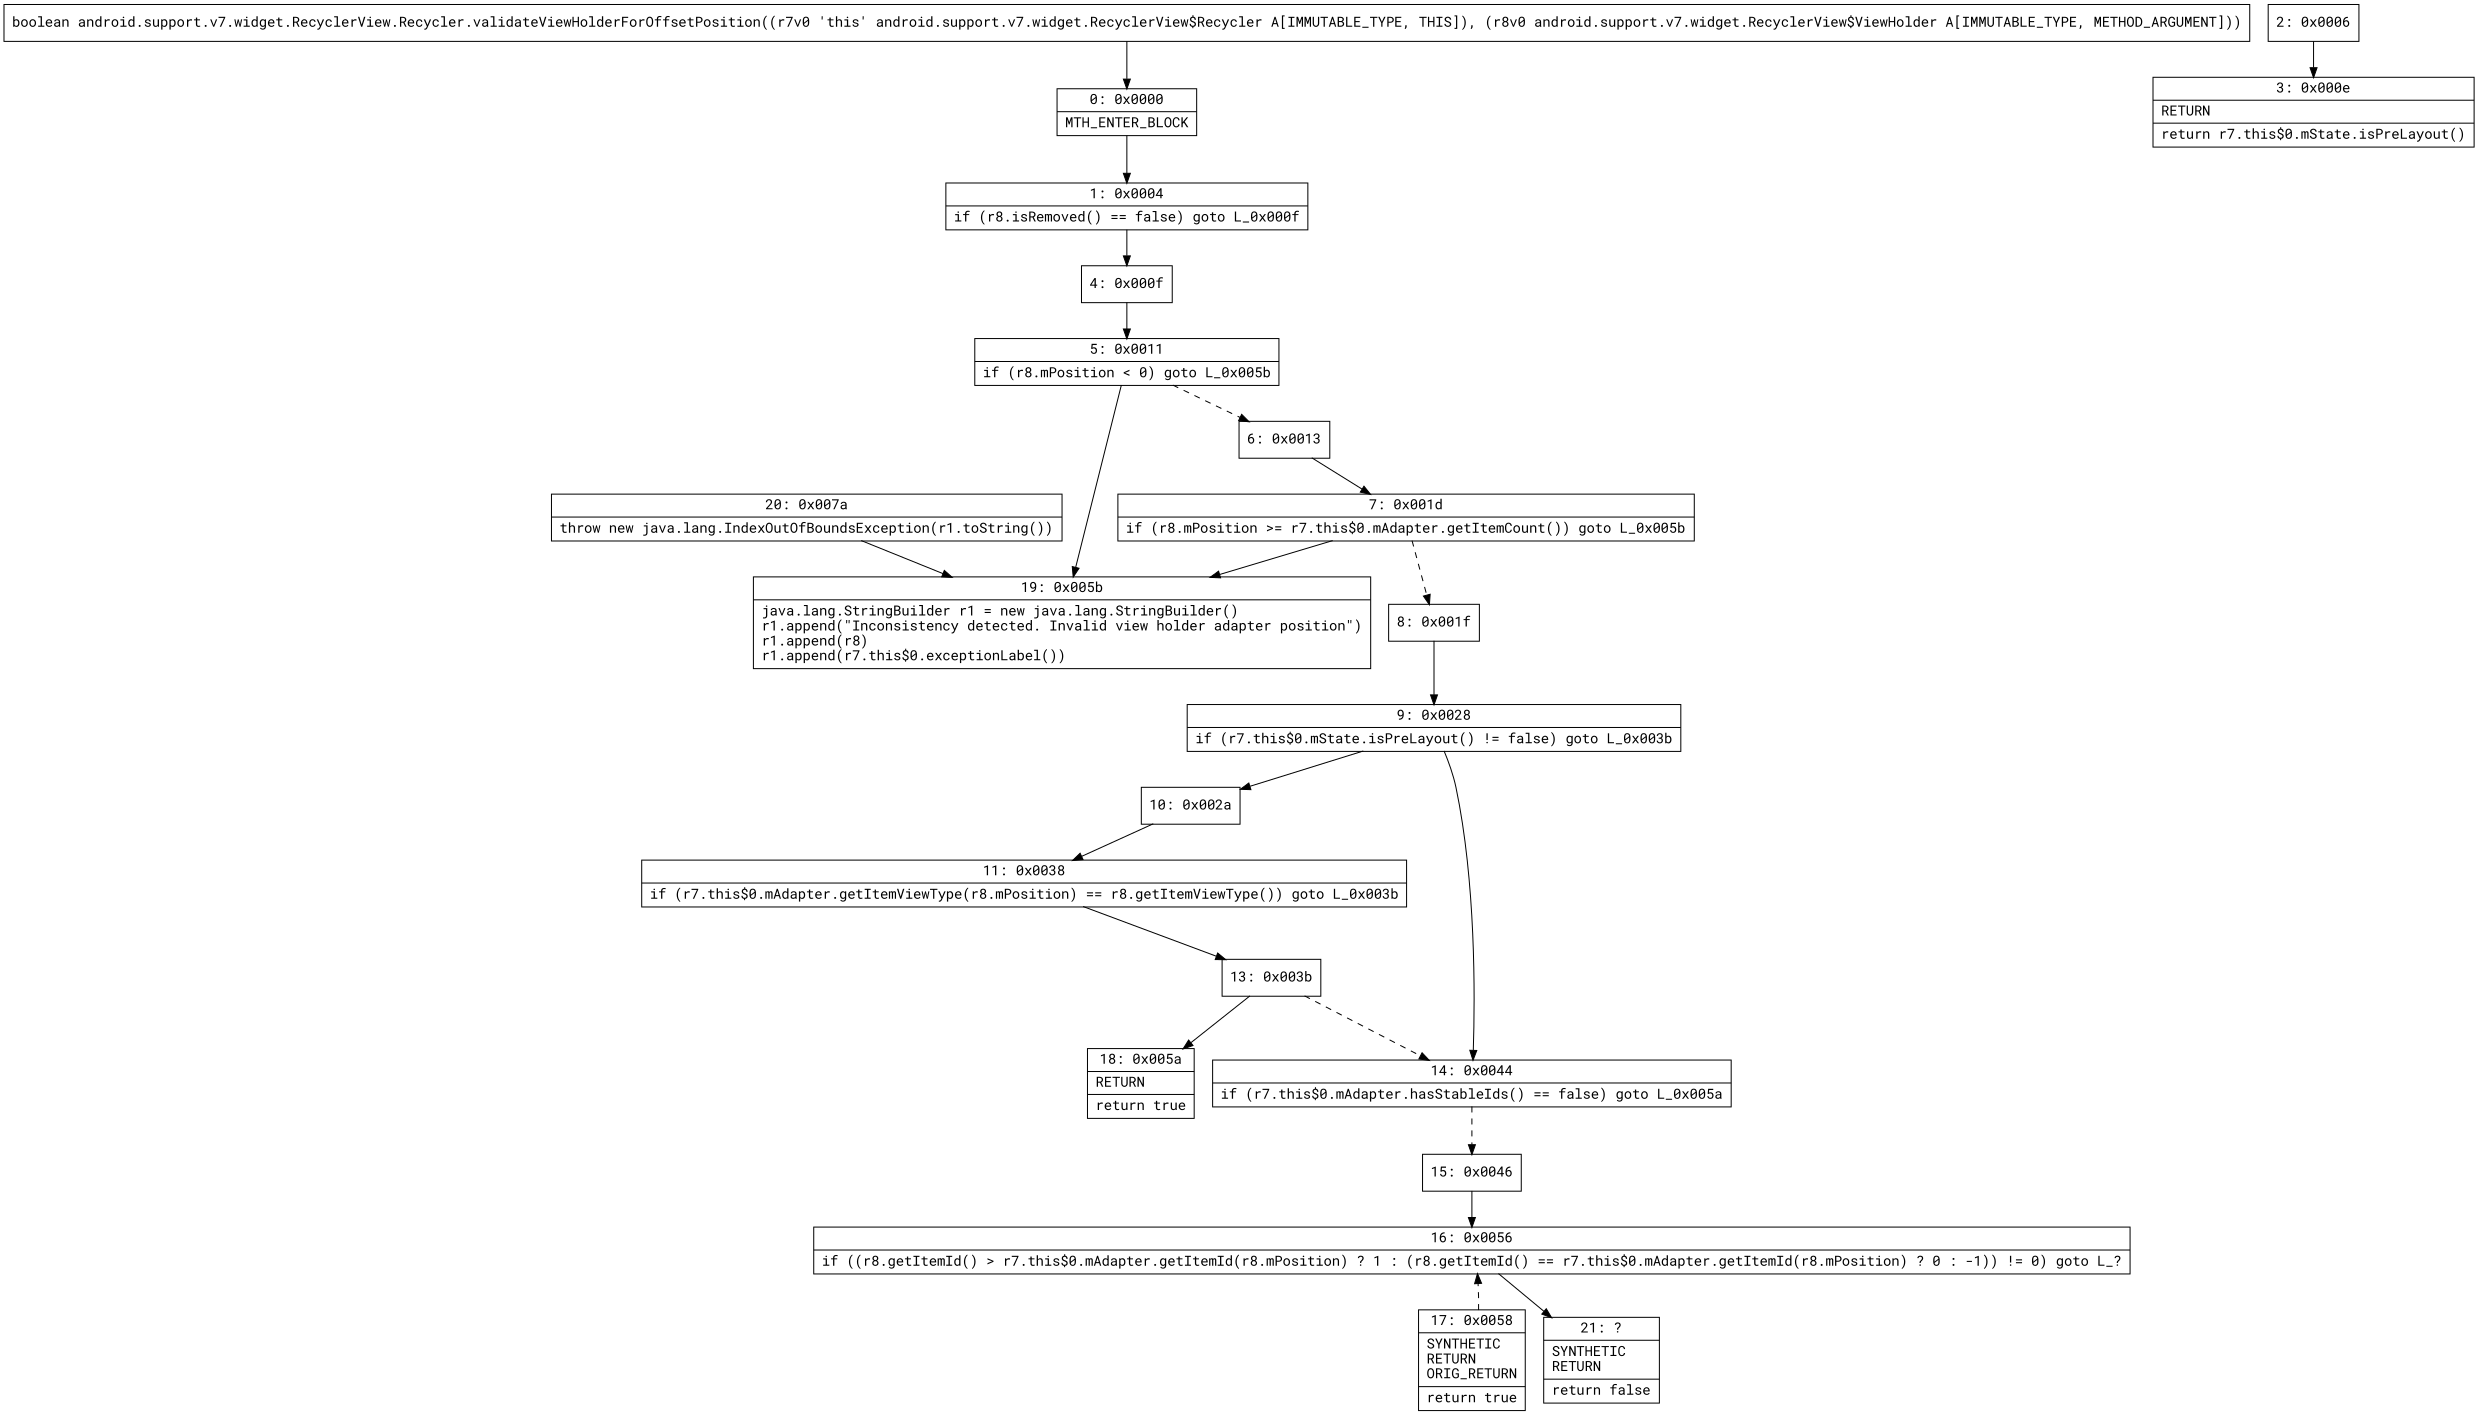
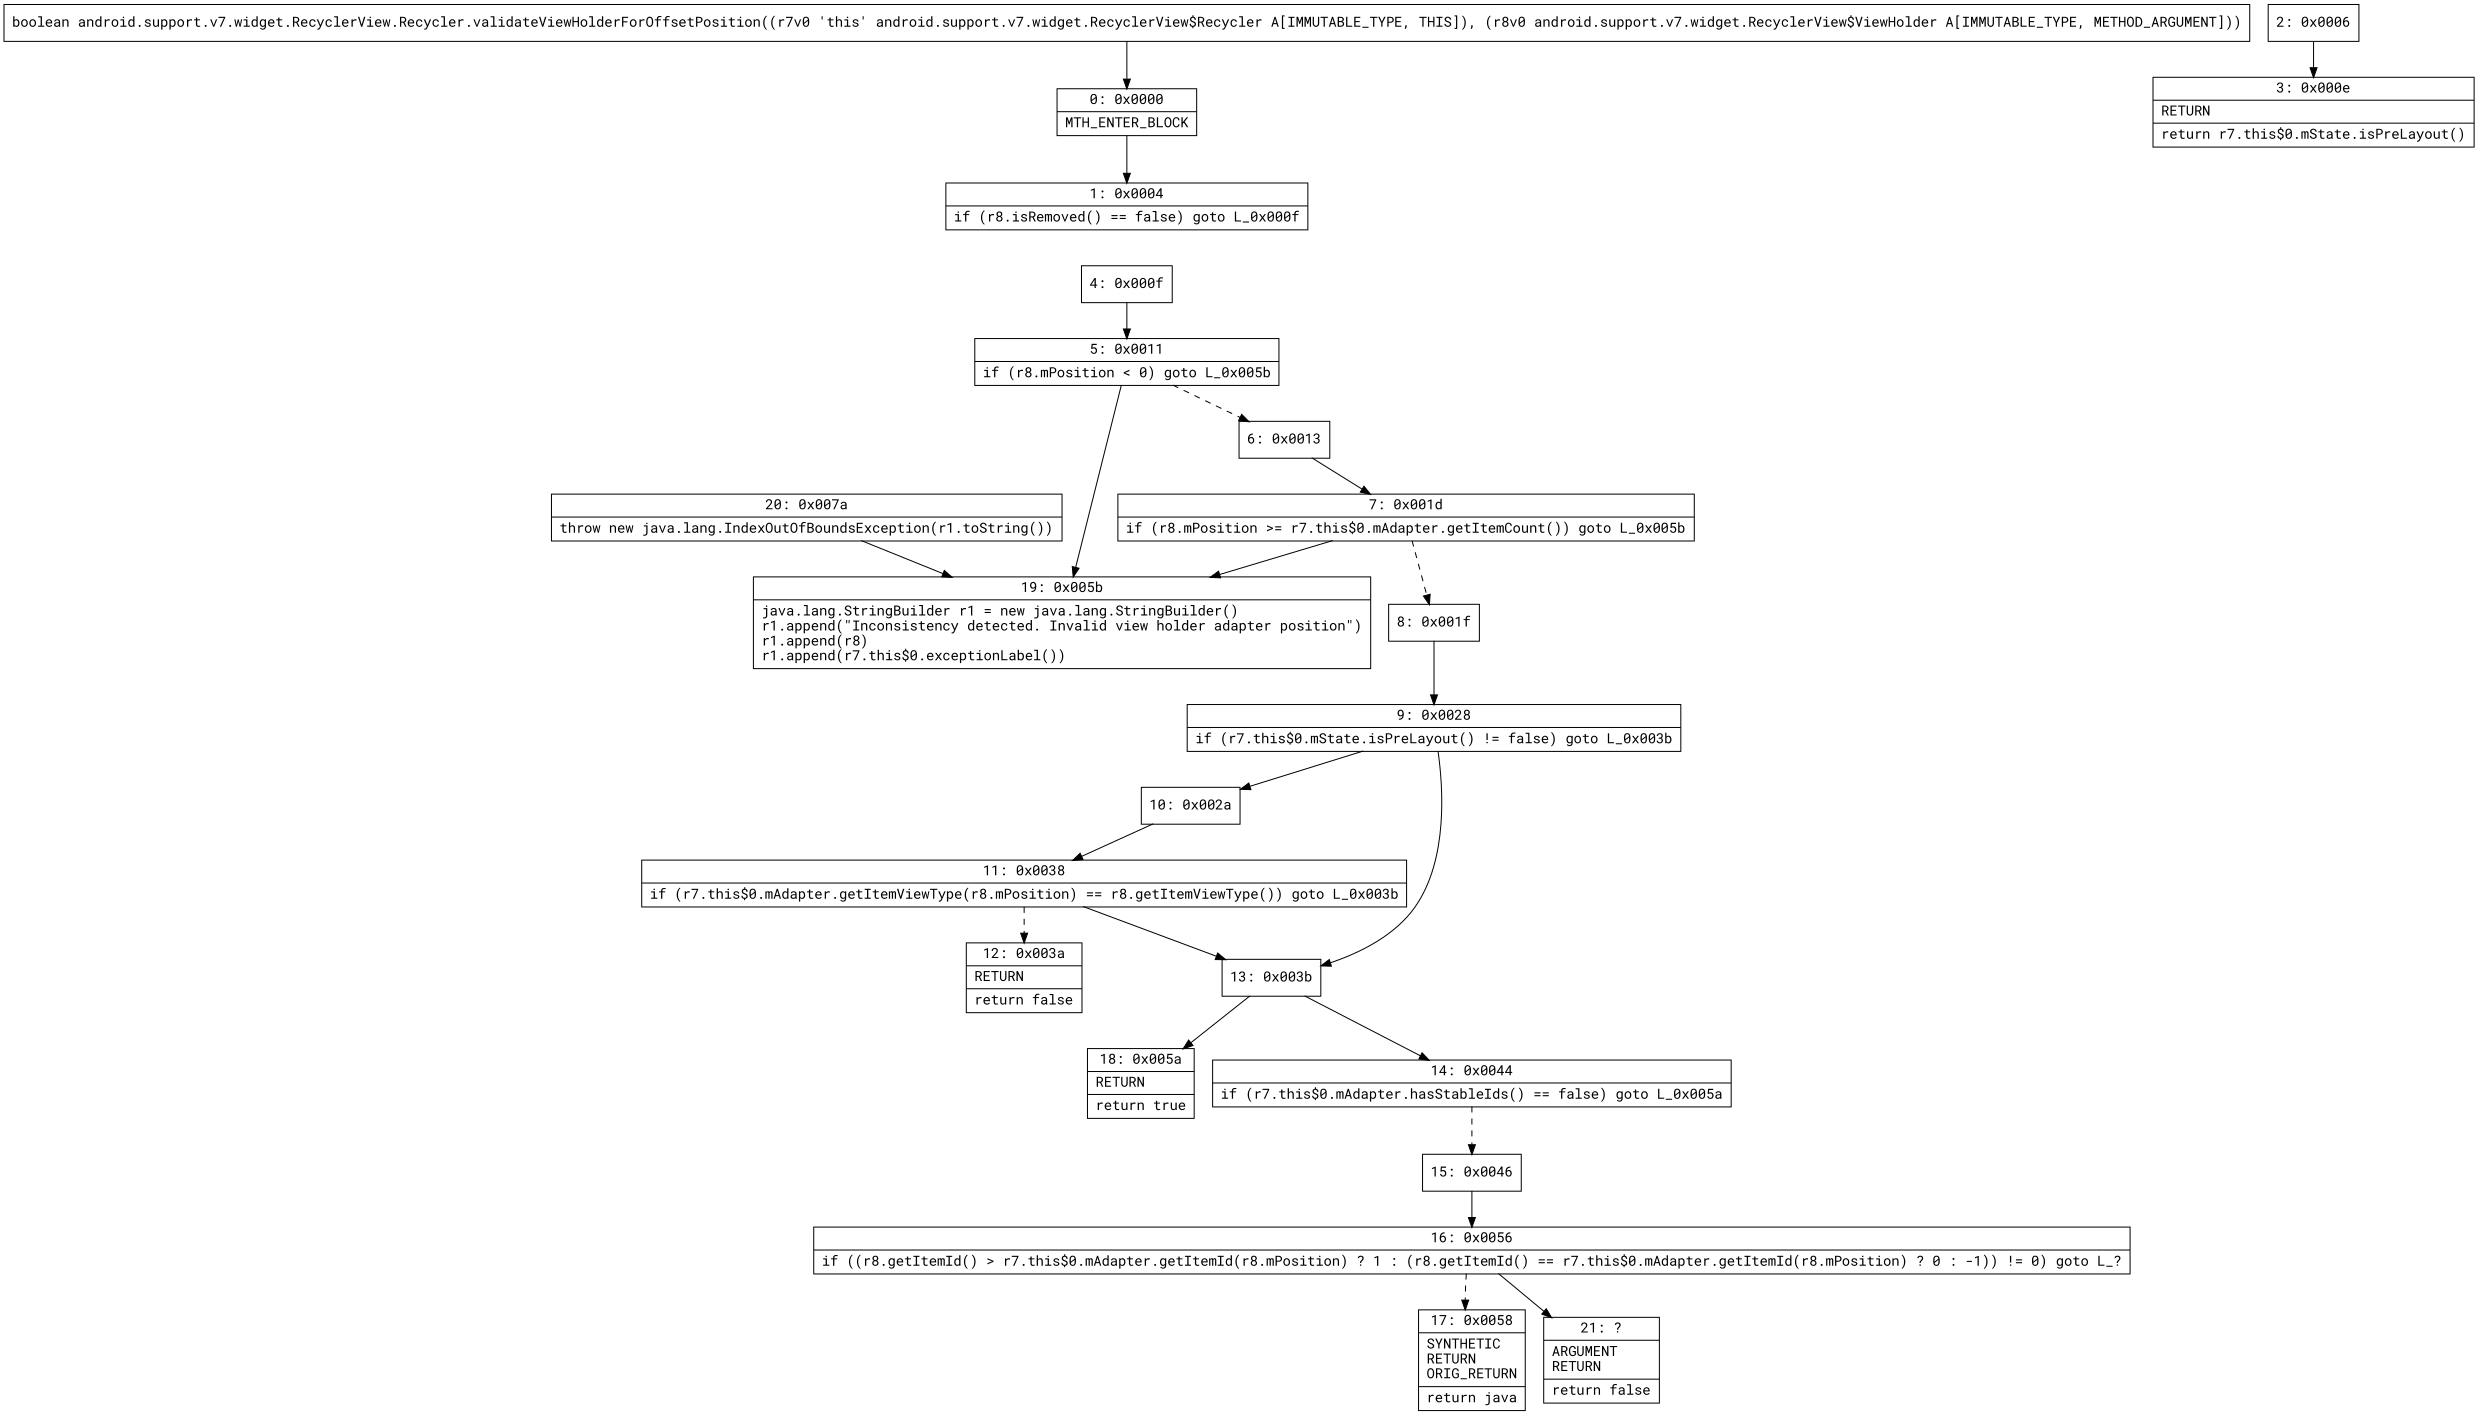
  digraph {
    fontname="Roboto Mono"
    node [fontname="Roboto Mono" shape=record]
    edge [fontname="Roboto Mono"]
    n1 [label="{0\:\ 0x0000|MTH_ENTER_BLOCK\l}"]
    n2 [label="{1\:\ 0x0004|if (r8.isRemoved() == false) goto L_0x000f\l}"]
    n3 [label="{4\:\ 0x000f}"]
    n4 [label="{2\:\ 0x0006}"]
    n5 [label="{3\:\ 0x000e|RETURN\l|return r7.this$0.mState.isPreLayout()\l}"]
    n6 [label="{5\:\ 0x0011|if (r8.mPosition \< 0) goto L_0x005b\l}"]
    n7 [label="{6\:\ 0x0013}"]
    n8 [label="{19\:\ 0x005b|java.lang.StringBuilder r1 = new java.lang.StringBuilder()\lr1.append(\"Inconsistency detected. Invalid view holder adapter position\")\lr1.append(r8)\lr1.append(r7.this$0.exceptionLabel())\l}"]
    n9 [label="{7\:\ 0x001d|if (r8.mPosition \>= r7.this$0.mAdapter.getItemCount()) goto L_0x005b\l}"]
    n10 [label="{8\:\ 0x001f}"]
    n11 [label="{9\:\ 0x0028|if (r7.this$0.mState.isPreLayout() != false) goto L_0x003b\l}"]
    n12 [label="{10\:\ 0x002a}"]
    n13 [label="{13\:\ 0x003b}"]
    n14 [label="{11\:\ 0x0038|if (r7.this$0.mAdapter.getItemViewType(r8.mPosition) == r8.getItemViewType()) goto L_0x003b\l}"]
    n15 [label="{14\:\ 0x0044|if (r7.this$0.mAdapter.hasStableIds() == false) goto L_0x005a\l}"]
    n16 [label="{18\:\ 0x005a|RETURN\l|return true\l}"]
+   n17 [label="{12\:\ 0x003a|RETURN\l|return false\l}"]
    n18 [label="{15\:\ 0x0046}"]
    n19 [label="{16\:\ 0x0056|if ((r8.getItemId() \> r7.this$0.mAdapter.getItemId(r8.mPosition) ? 1 : (r8.getItemId() == r7.this$0.mAdapter.getItemId(r8.mPosition) ? 0 : \-1)) != 0) goto L_?\l}"]
-   n20 [label="{17\:\ 0x0058|SYNTHETIC\lRETURN\lORIG_RETURN\l|return true\l}"]
-   n21 [label="{21\:\ ?|SYNTHETIC\lRETURN\l|return false\l}"]
+   n20 [label="{17\:\ 0x0058|SYNTHETIC\lRETURN\lORIG_RETURN\l|return java\l}"]
+   n21 [label="{21\:\ ?|ARGUMENT\lRETURN\l|return false\l}"]
    n22 [label="{20\:\ 0x007a|throw new java.lang.IndexOutOfBoundsException(r1.toString())\l}"]
    n23 [label="{boolean android.support.v7.widget.RecyclerView.Recycler.validateViewHolderForOffsetPosition((r7v0 'this' android.support.v7.widget.RecyclerView$Recycler A[IMMUTABLE_TYPE, THIS]), (r8v0 android.support.v7.widget.RecyclerView$ViewHolder A[IMMUTABLE_TYPE, METHOD_ARGUMENT])) }"]
    n1 -> n2
-   n2 -> n3
    n3 -> n6
    n4 -> n5
    n6 -> n7 [style=dashed]
    n6 -> n8
    n7 -> n9
    n9 -> n8
    n9 -> n10 [style=dashed]
    n10 -> n11
    n11 -> n12 [style=solid]
-   n11 -> n15
+   n11 -> n13
    n12 -> n14
-   n13 -> n15 [style=dashed]
+   n13 -> n15
    n13 -> n16
    n14 -> n13
+   n14 -> n17 [style=dashed]
    n15 -> n18 [style=dashed]
    n18 -> n19
-   n20 -> n19 [style=dashed]
+   n19 -> n20 [style=dashed]
    n19 -> n21
    n22 -> n8
    n23 -> n1
  }
